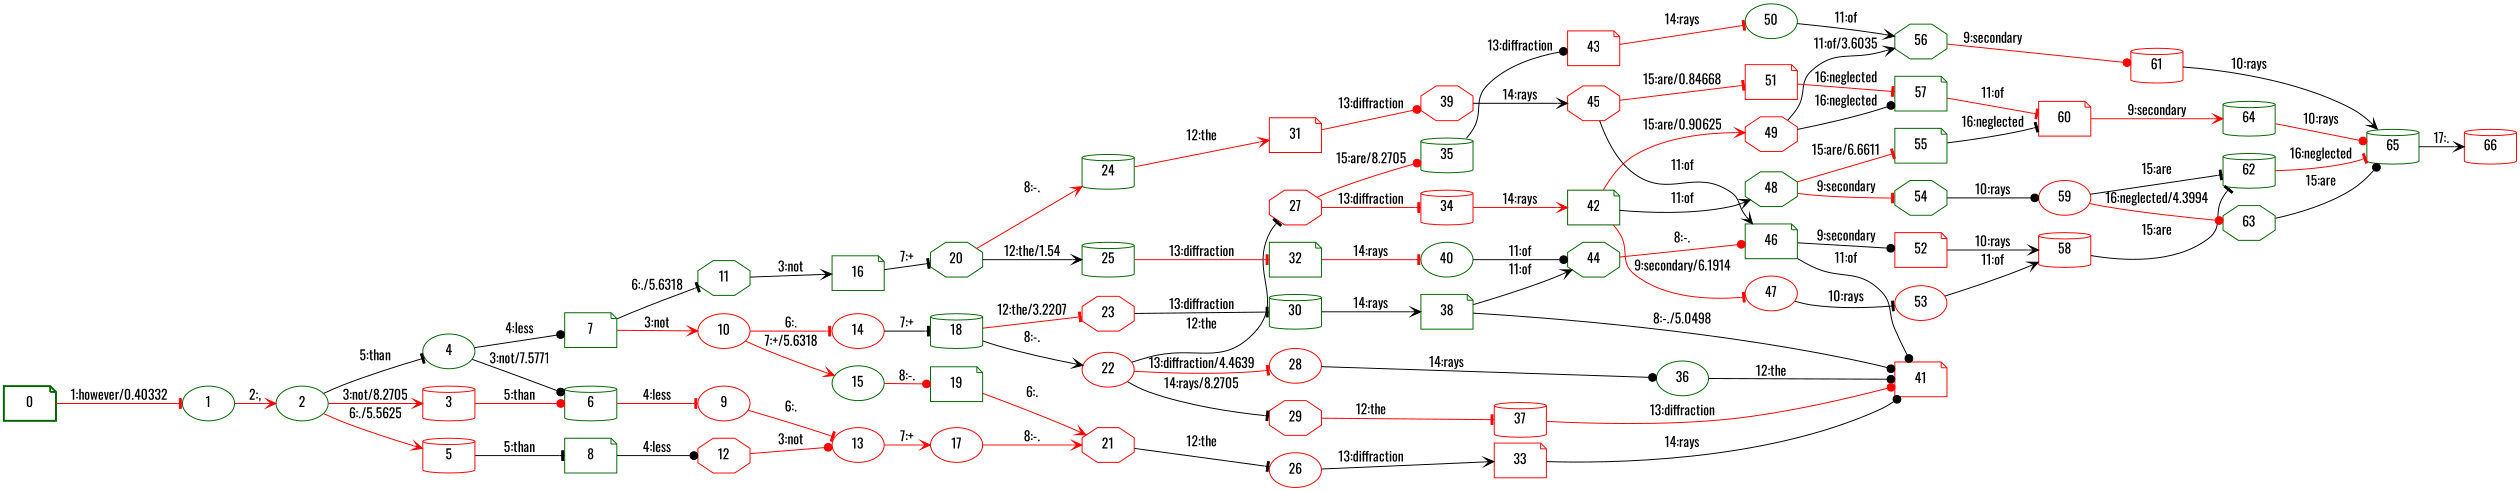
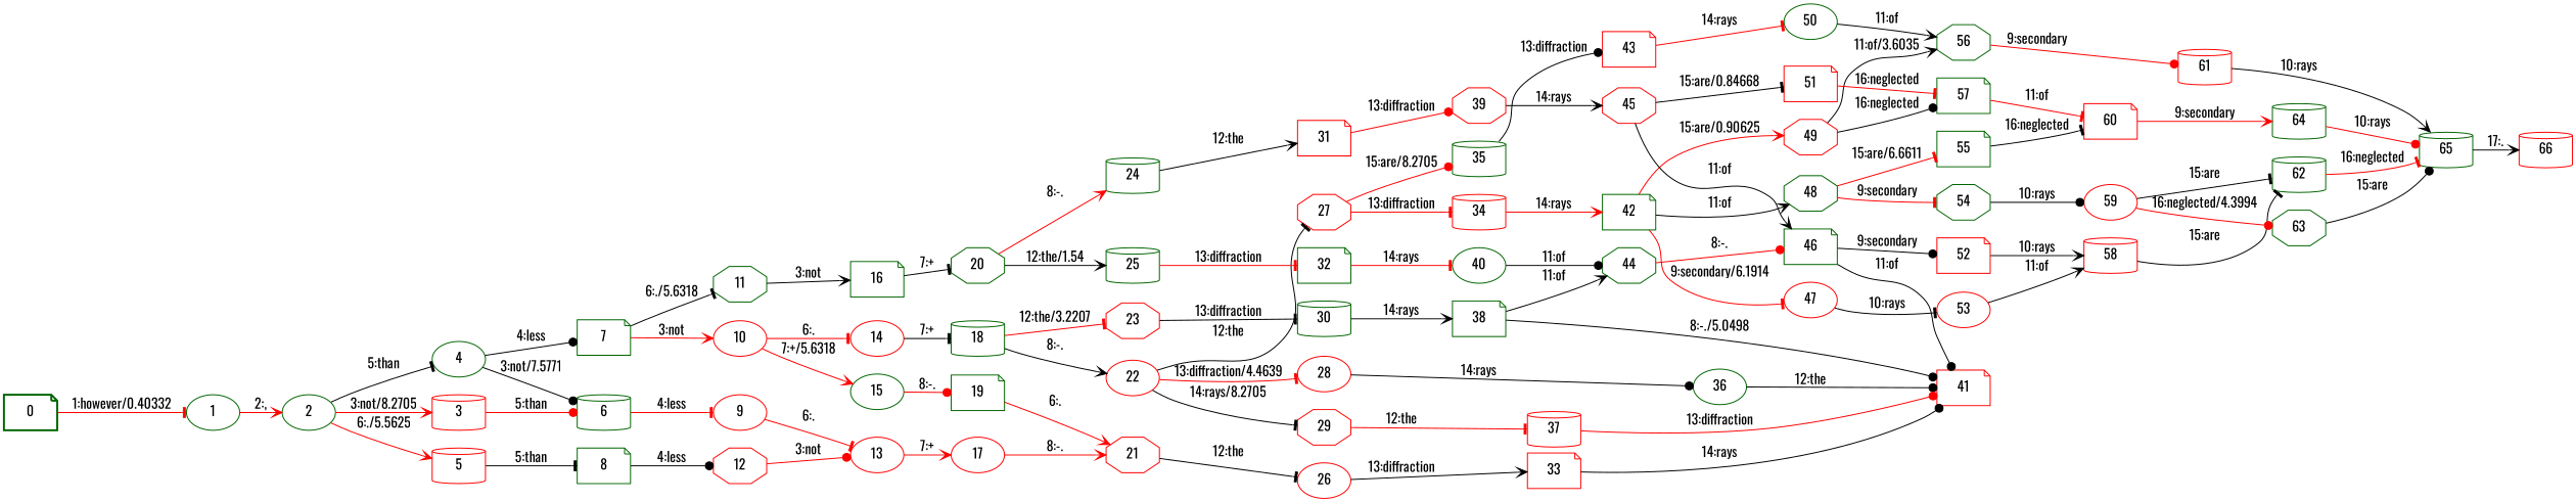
  digraph {
    fontname=Oswald
    nodesep=0.25
    rankdir=LR
    ranksep=0.4
    node [color=darkgreen fontname=Oswald fontsize=14 shape=note style=solid]
    edge [arrowhead=tee color=black fontname=Oswald fontsize=14]
    n1 [label=0 style=bold]
    n2 [label=1 shape=ellipse]
    n3 [label=2 shape=ellipse]
    n4 [color=red label=3 shape=cylinder]
    n5 [label=4 shape=ellipse]
    n6 [color=red label=5 shape=cylinder]
    n7 [label=6 shape=cylinder]
    n8 [label=7]
    n9 [label=8]
    n10 [color=red label=9 shape=ellipse]
    n11 [color=red label=10 shape=ellipse]
    n12 [label=11 shape=octagon]
    n13 [color=red label=12 shape=octagon]
    n14 [color=red label=13 shape=ellipse]
    n15 [color=red label=14 shape=ellipse]
    n16 [label=15 shape=ellipse]
    n17 [label=16]
    n18 [color=red label=17 shape=ellipse]
    n19 [label=18 shape=cylinder]
    n20 [label=19]
    n21 [label=20 shape=octagon]
    n22 [color=red label=21 shape=octagon]
    n23 [color=red label=22 shape=ellipse]
    n24 [color=red label=23 shape=octagon]
    n25 [label=24 shape=cylinder]
    n26 [label=25 shape=cylinder]
    n27 [color=red label=26 shape=ellipse]
    n28 [color=red label=27 shape=octagon]
    n29 [color=red label=28 shape=ellipse]
    n30 [color=red label=29 shape=octagon]
    n31 [label=30 shape=cylinder]
    n32 [color=red label=31]
    n33 [label=32]
    n34 [color=red label=33]
    n35 [color=red label=34 shape=cylinder]
    n36 [label=35 shape=cylinder]
    n37 [label=36 shape=ellipse]
    n38 [color=red label=37 shape=cylinder]
    n39 [label=38]
    n40 [color=red label=39 shape=octagon]
    n41 [label=40 shape=ellipse]
    n42 [color=red label=41]
    n43 [label=42]
    n44 [color=red label=43]
    n45 [label=44 shape=octagon]
    n46 [color=red label=45 shape=octagon]
    n47 [color=red label=47 shape=ellipse]
    n48 [label=48 shape=octagon]
    n49 [color=red label=49 shape=octagon]
    n50 [label=50 shape=ellipse]
    n51 [label=46]
    n52 [color=red label=51]
    n53 [color=red label=52]
    n54 [color=red label=53 shape=ellipse]
    n55 [label=54 shape=octagon]
    n56 [label=55]
    n57 [label=56 shape=octagon]
    n58 [label=57]
    n59 [color=red label=58 shape=cylinder]
    n60 [color=red label=59 shape=ellipse]
    n61 [color=red label=60]
    n62 [color=red label=61 shape=cylinder]
    n63 [label=62 shape=cylinder]
    n64 [label=63 shape=octagon]
    n65 [label=64 shape=cylinder]
    n66 [label=65 shape=cylinder]
    n67 [color=red label=66 shape=cylinder]
    n1 -> n2 [color=red label="1:however/0.40332"]
    n2 -> n3 [arrowhead=vee color=red label="2:,"]
    n3 -> n4 [arrowhead=vee color=red label="3:not/8.2705"]
    n3 -> n5 [label="5:than"]
    n3 -> n6 [arrowhead=vee color=red label="6:./5.5625"]
    n4 -> n7 [arrowhead=dot color=red label="5:than"]
    n5 -> n7 [arrowhead=dot label="3:not/7.5771"]
    n5 -> n8 [arrowhead=dot label="4:less"]
    n6 -> n9 [label="5:than"]
    n7 -> n10 [color=red label="4:less"]
    n8 -> n11 [arrowhead=vee color=red label="3:not"]
    n8 -> n12 [label="6:./5.6318"]
    n9 -> n13 [arrowhead=dot label="4:less"]
    n10 -> n14 [color=red label="6:."]
    n11 -> n15 [color=red label="6:."]
    n11 -> n16 [arrowhead=vee color=red label="7:+/5.6318"]
    n12 -> n17 [arrowhead=vee label="3:not"]
    n13 -> n14 [arrowhead=dot color=red label="3:not"]
    n14 -> n18 [arrowhead=vee color=red label="7:+"]
    n15 -> n19 [label="7:+"]
    n16 -> n20 [arrowhead=dot color=red label="8:-."]
    n17 -> n21 [label="7:+"]
    n18 -> n22 [arrowhead=vee color=red label="8:-."]
    n19 -> n23 [arrowhead=vee label="8:-."]
    n19 -> n24 [color=red label="12:the/3.2207"]
    n20 -> n22 [arrowhead=vee color=red label="6:."]
    n21 -> n25 [arrowhead=vee color=red label="8:-."]
    n21 -> n26 [arrowhead=vee label="12:the/1.54"]
    n22 -> n27 [label="12:the"]
    n23 -> n28 [label="12:the"]
    n23 -> n29 [color=red label="13:diffraction/4.4639"]
    n23 -> n30 [label="14:rays/8.2705"]
    n24 -> n31 [label="13:diffraction"]
-   n25 -> n32 [arrowhead=vee color=red label="12:the"]
+   n25 -> n32 [arrowhead=vee label="12:the"]
    n26 -> n33 [color=red label="13:diffraction"]
    n27 -> n34 [arrowhead=vee label="13:diffraction"]
    n28 -> n35 [color=red label="13:diffraction"]
    n28 -> n36 [arrowhead=dot color=red label="15:are/8.2705"]
    n29 -> n37 [arrowhead=dot label="14:rays"]
    n30 -> n38 [color=red label="12:the"]
    n31 -> n39 [arrowhead=vee label="14:rays"]
    n32 -> n40 [arrowhead=dot color=red label="13:diffraction"]
    n33 -> n41 [color=red label="14:rays"]
    n34 -> n42 [arrowhead=dot label="14:rays"]
    n35 -> n43 [arrowhead=vee color=red label="14:rays"]
    n36 -> n44 [arrowhead=dot label="13:diffraction"]
    n37 -> n42 [arrowhead=dot label="12:the"]
    n38 -> n42 [arrowhead=dot color=red label="13:diffraction"]
    n39 -> n42 [arrowhead=dot label="8:-./5.0498"]
    n39 -> n45 [arrowhead=vee label="11:of"]
    n40 -> n46 [arrowhead=vee label="14:rays"]
    n41 -> n45 [arrowhead=dot label="11:of"]
    n43 -> n47 [color=red label="9:secondary/6.1914"]
    n43 -> n48 [arrowhead=vee label="11:of"]
    n43 -> n49 [arrowhead=vee color=red label="15:are/0.90625"]
    n44 -> n50 [color=red label="14:rays"]
    n45 -> n51 [arrowhead=dot color=red label="8:-."]
    n46 -> n51 [arrowhead=vee label="11:of"]
-   n46 -> n52 [color=red label="15:are/0.84668"]
+   n46 -> n52 [label="15:are/0.84668"]
    n47 -> n54 [label="10:rays"]
    n48 -> n55 [color=red label="9:secondary"]
    n48 -> n56 [color=red label="15:are/6.6611"]
    n49 -> n57 [arrowhead=vee label="11:of/3.6035"]
    n49 -> n58 [arrowhead=dot label="16:neglected"]
    n50 -> n57 [arrowhead=vee label="11:of"]
    n51 -> n42 [arrowhead=dot label="11:of"]
    n51 -> n53 [arrowhead=dot label="9:secondary"]
    n52 -> n58 [color=red label="16:neglected"]
    n53 -> n59 [arrowhead=vee label="10:rays"]
    n54 -> n59 [arrowhead=vee label="11:of"]
    n55 -> n60 [arrowhead=dot label="10:rays"]
    n56 -> n61 [label="16:neglected"]
    n57 -> n62 [arrowhead=dot color=red label="9:secondary"]
    n58 -> n61 [color=red label="11:of"]
    n59 -> n63 [label="15:are"]
    n60 -> n63 [label="15:are"]
    n60 -> n64 [arrowhead=dot color=red label="16:neglected/4.3994"]
    n61 -> n65 [arrowhead=vee color=red label="9:secondary"]
    n62 -> n66 [arrowhead=vee label="10:rays"]
    n63 -> n66 [color=red label="16:neglected"]
    n64 -> n66 [arrowhead=dot label="15:are"]
    n65 -> n66 [arrowhead=dot color=red label="10:rays"]
    n66 -> n67 [arrowhead=vee label="17:."]
  }
